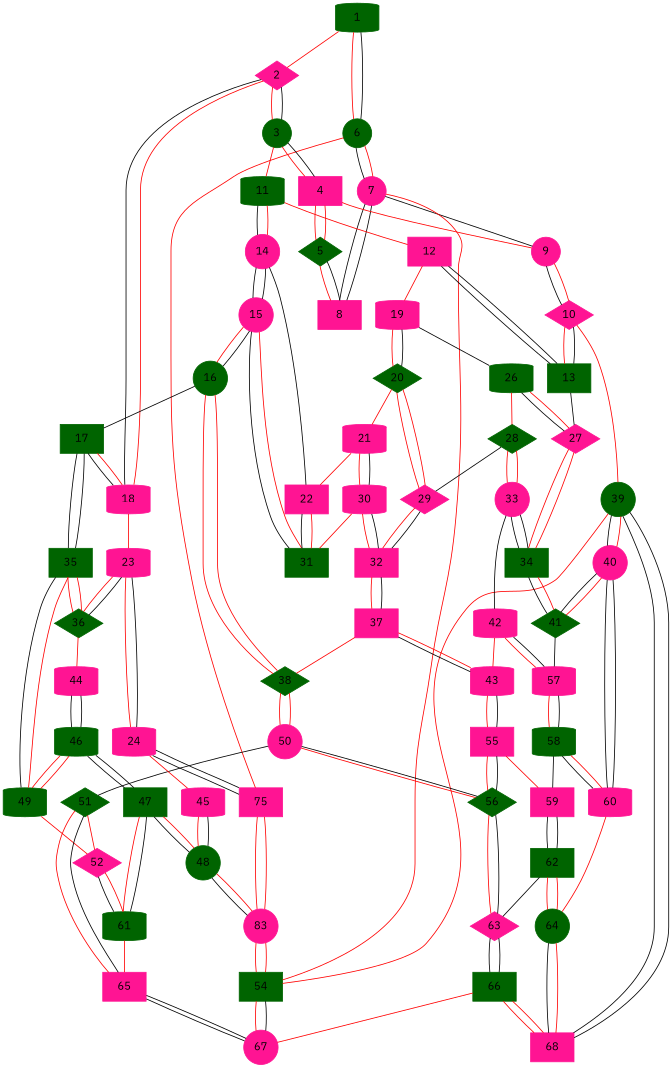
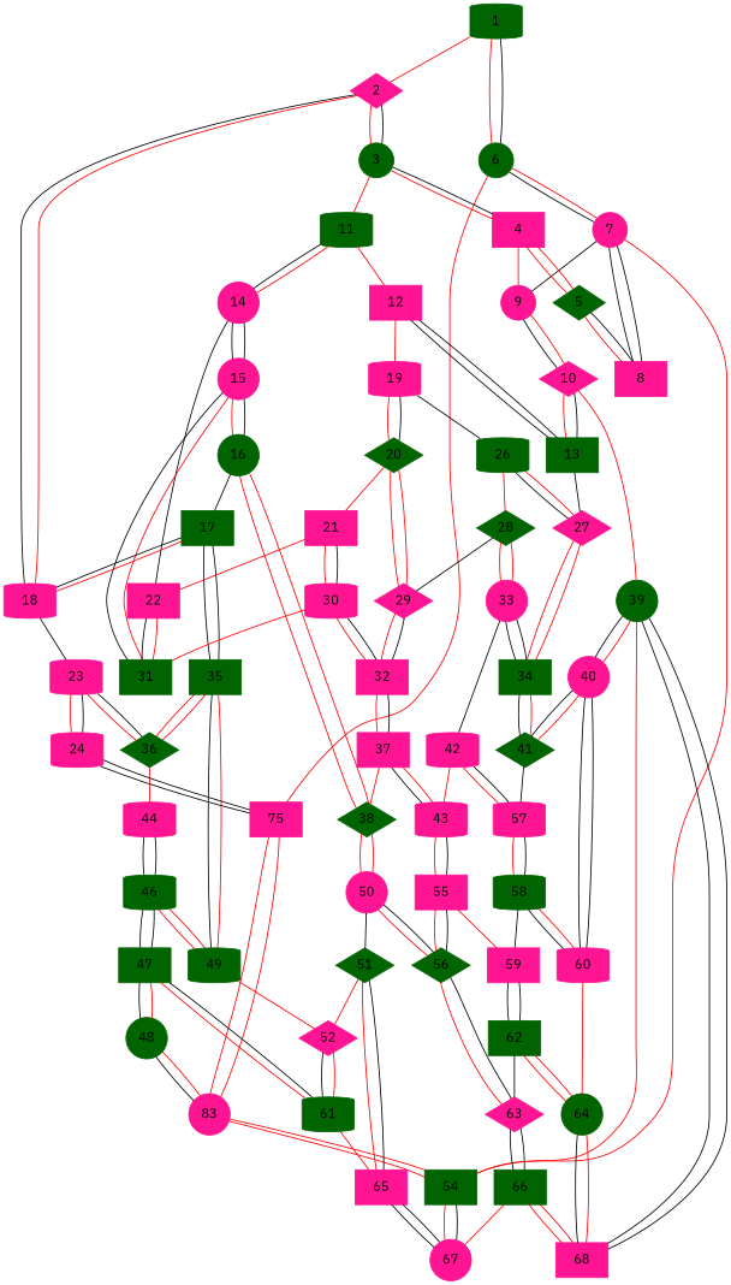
  graph {
    fontname="IBM Plex Sans"
    node [color=deeppink fontname="IBM Plex Sans" shape=box style=filled]
    edge [color=red fontname="IBM Plex Sans"]
    1 [color=darkgreen shape=cylinder]
    2 [shape=diamond]
    6 [color=darkgreen shape=circle]
    3 [color=darkgreen shape=circle]
    18 [shape=cylinder]
    7 [shape=circle]
    n7 [label=75]
    4
    11 [color=darkgreen shape=cylinder]
    23 [shape=cylinder]
    5 [color=darkgreen shape=diamond]
    9 [shape=circle]
    12
    14 [shape=circle]
    8
    10 [shape=diamond]
    54 [color=darkgreen]
    n18 [label=83 shape=circle]
    13 [color=darkgreen]
    39 [color=darkgreen shape=circle]
    67 [shape=circle]
    27 [shape=diamond]
    40 [shape=circle]
    68
    19 [shape=cylinder]
    15 [shape=circle]
    22
    20 [color=darkgreen shape=diamond]
    26 [color=darkgreen shape=cylinder]
    34 [color=darkgreen]
    16 [color=darkgreen shape=circle]
    31 [color=darkgreen]
    17 [color=darkgreen]
    38 [color=darkgreen shape=diamond]
    35 [color=darkgreen]
    50 [shape=circle]
    36 [color=darkgreen shape=diamond]
    49 [color=darkgreen shape=cylinder]
    24 [shape=cylinder]
-   21 [shape=cylinder]
+   21
    29 [shape=diamond]
    28 [color=darkgreen shape=diamond]
    30 [shape=cylinder]
    32
-   45 [shape=cylinder]
    44 [shape=cylinder]
    48 [color=darkgreen shape=circle]
    33 [shape=circle]
    41 [color=darkgreen shape=diamond]
    42 [shape=cylinder]
    37
    43 [shape=cylinder]
    57 [shape=cylinder]
    52 [shape=diamond]
    46 [color=darkgreen shape=cylinder]
    55
    51 [color=darkgreen shape=diamond]
    56 [color=darkgreen shape=diamond]
    60 [shape=cylinder]
    64 [color=darkgreen shape=circle]
    58 [color=darkgreen shape=cylinder]
    59
    47 [color=darkgreen]
    61 [color=darkgreen shape=cylinder]
    65
    63 [shape=diamond]
    62 [color=darkgreen]
    66 [color=darkgreen]
    1 -- 2
    1 -- 6
    1 -- 6 [color=black]
    2 -- 3
    2 -- 3 [color=black]
    2 -- 18 [color=black]
    2 -- 18
    6 -- 7 [color=black]
    6 -- 7
    6 -- n7
    3 -- 4
    3 -- 4 [color=black]
    3 -- 11
-   18 -- 23
+   18 -- 23 [color=black]
    7 -- 9 [color=black]
    7 -- 8 [color=black]
    7 -- 8 [color=black]
    7 -- 54
    n7 -- n18
    n7 -- n18
    4 -- 5
    4 -- 5
    4 -- 9
    11 -- 12
    11 -- 14 [color=black]
    11 -- 14
    23 -- 36
    23 -- 36 [color=black]
    23 -- 24
    23 -- 24 [color=black]
    5 -- 8
    5 -- 8 [color=black]
    9 -- 10 [color=black]
    9 -- 10
    12 -- 13 [color=black]
    12 -- 13 [color=black]
    12 -- 19
    14 -- 15 [color=black]
    14 -- 15 [color=black]
    14 -- 22 [color=black]
    10 -- 13
    10 -- 13 [color=black]
    10 -- 39
    54 -- 67
    54 -- 67 [color=black]
    n18 -- 54
    n18 -- 54
    13 -- 27 [color=black]
    39 -- 54
    39 -- 40 [color=black]
    39 -- 40
    39 -- 68 [color=black]
    39 -- 68 [color=black]
    27 -- 34
    27 -- 34
    40 -- 41 [color=black]
    40 -- 41
    40 -- 60 [color=black]
    40 -- 60 [color=black]
    19 -- 20
    19 -- 20 [color=black]
    19 -- 26 [color=black]
    15 -- 16
    15 -- 16 [color=black]
    15 -- 31 [color=black]
    15 -- 31
    22 -- 31 [color=black]
    22 -- 31
    20 -- 21
    20 -- 29
    20 -- 29
    26 -- 27 [color=black]
    26 -- 27
    26 -- 28
    34 -- 41 [color=black]
    34 -- 41
    16 -- 17 [color=black]
    16 -- 38
    16 -- 38
    17 -- 18 [color=black]
    17 -- 18
    17 -- 35 [color=black]
    17 -- 35 [color=black]
    38 -- 50
    38 -- 50
    35 -- 36
    35 -- 36
    35 -- 49 [color=black]
    35 -- 49
    50 -- 51 [color=black]
    50 -- 56
    50 -- 56 [color=black]
    36 -- 44
    49 -- 52
    24 -- n7 [color=black]
    24 -- n7 [color=black]
-   24 -- 45
    21 -- 22
    21 -- 30
    21 -- 30 [color=black]
    29 -- 32
    29 -- 32 [color=black]
    28 -- 29 [color=black]
    28 -- 33
    28 -- 33
    30 -- 31
    30 -- 32
    30 -- 32 [color=black]
    32 -- 37
    32 -- 37 [color=black]
-   45 -- 48
-   45 -- 48 [color=black]
    44 -- 46 [color=black]
    44 -- 46 [color=black]
    48 -- n18 [color=black]
    48 -- n18
    33 -- 34 [color=black]
    33 -- 34 [color=black]
    33 -- 42 [color=black]
    41 -- 57 [color=black]
    42 -- 43
    42 -- 57
    42 -- 57 [color=black]
    37 -- 38
    37 -- 43 [color=black]
    37 -- 43
    43 -- 55
    43 -- 55 [color=black]
    57 -- 58
    57 -- 58 [color=black]
    52 -- 61 [color=black]
    52 -- 61
    46 -- 49
    46 -- 49
    46 -- 47 [color=black]
    46 -- 47 [color=black]
    55 -- 56
    55 -- 56 [color=black]
    55 -- 59
    51 -- 52
    51 -- 65
    51 -- 65 [color=black]
    56 -- 63
    56 -- 63 [color=black]
    60 -- 64
    64 -- 68 [color=black]
    64 -- 68
    58 -- 60 [color=black]
    58 -- 60
    58 -- 59 [color=black]
    59 -- 62 [color=black]
    59 -- 62 [color=black]
    47 -- 48 [color=black]
    47 -- 48
    47 -- 61
    47 -- 61 [color=black]
    61 -- 65
    65 -- 67 [color=black]
    65 -- 67 [color=black]
    63 -- 66 [color=black]
    63 -- 66 [color=black]
    62 -- 64
    62 -- 64
    62 -- 63 [color=black]
    66 -- 67
    66 -- 68
    66 -- 68
  }
